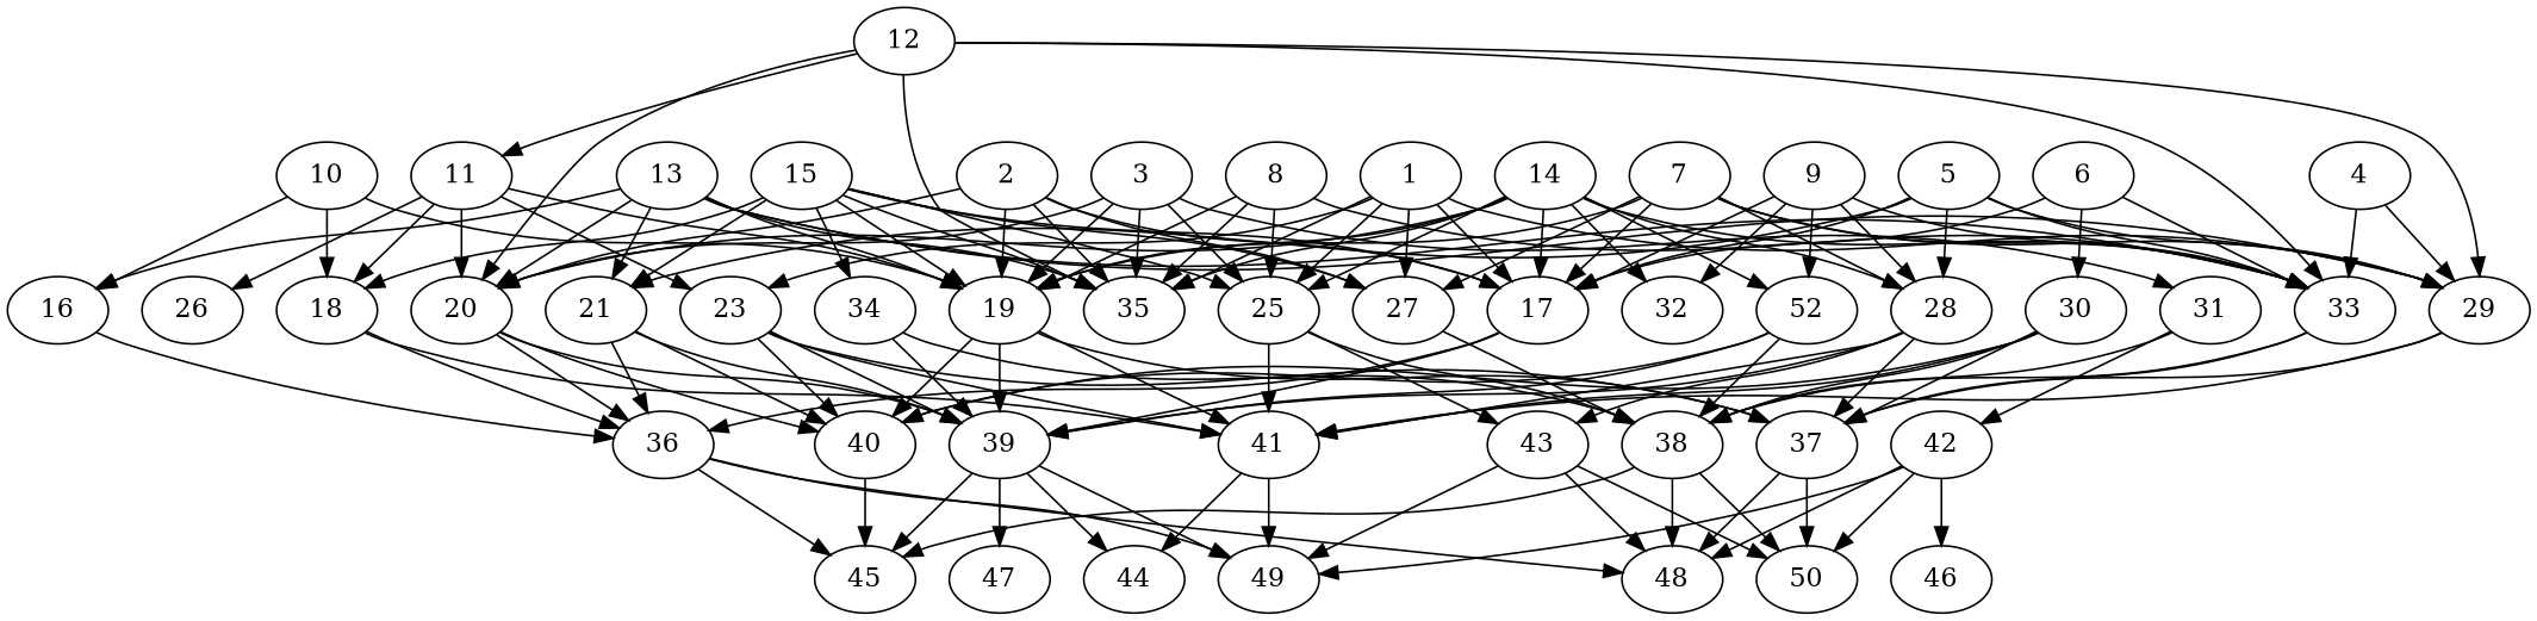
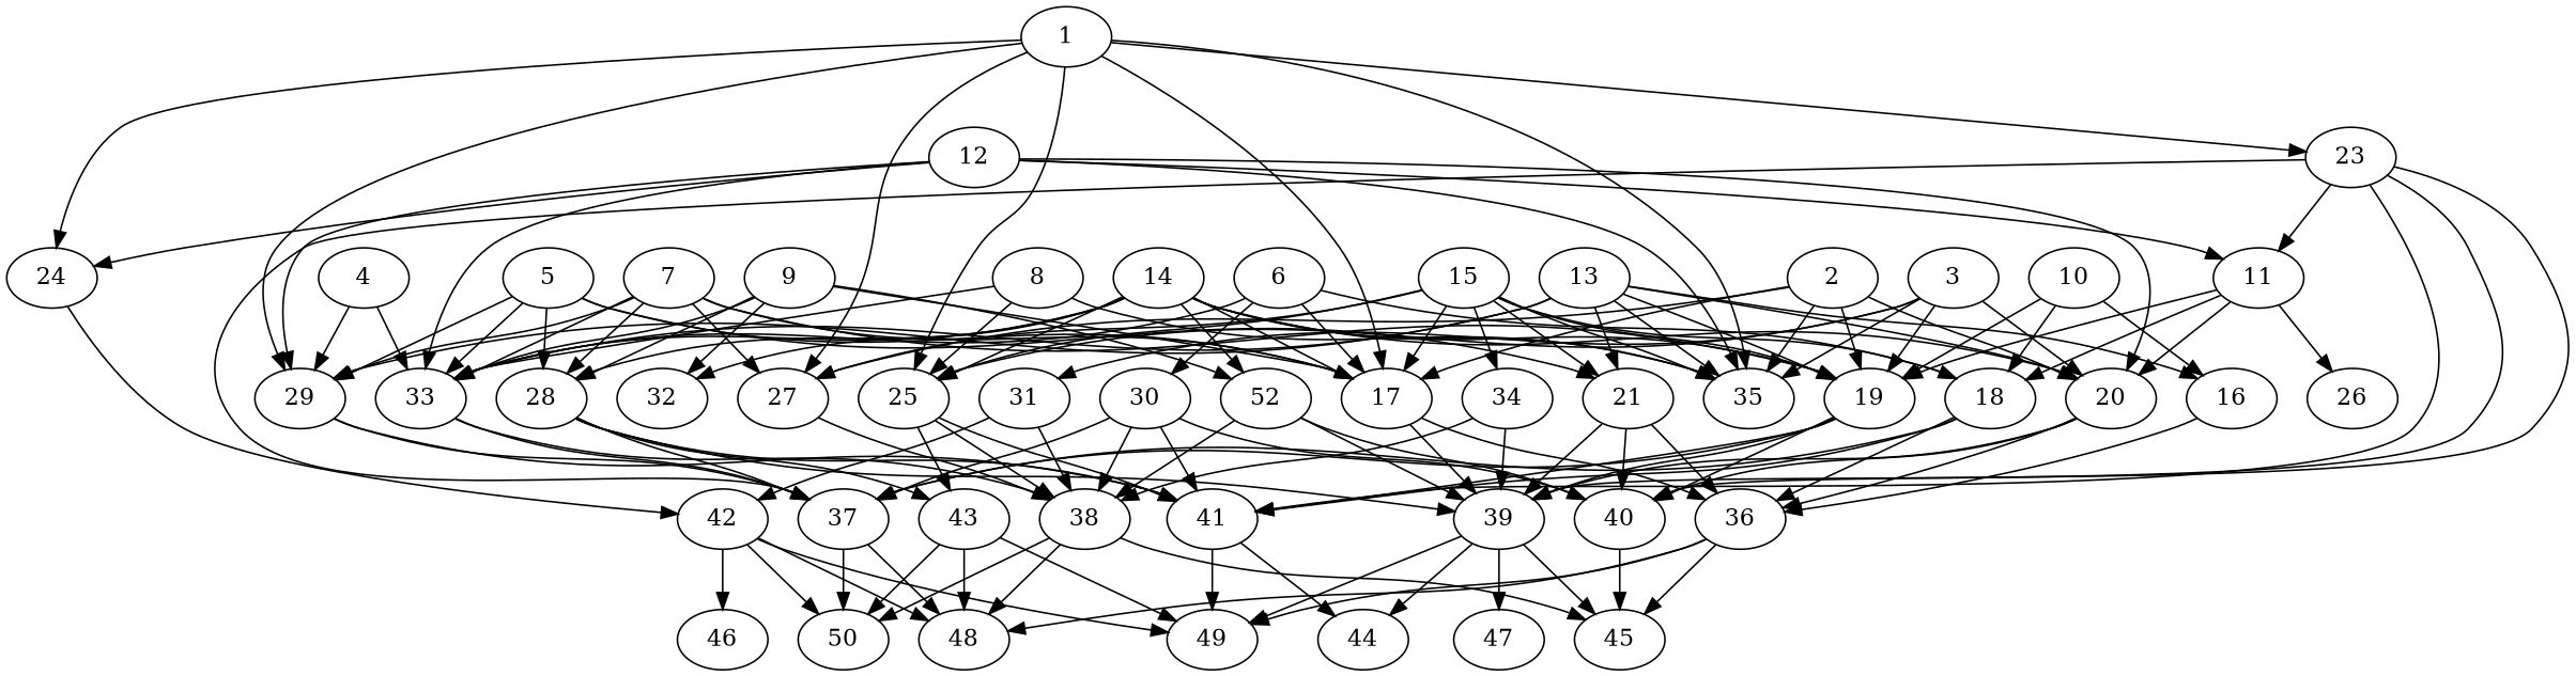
  digraph {
    node [alpha=0.08]
    1 [alpha=0.10 expect_size=8581120]
    17 [alpha=0.05 expect_size=52016128]
    23 [alpha=0.00 expect_size=18000896]
+   24 [alpha=0.18 expect_size=50344960]
    25 [alpha=0.19 expect_size=48638976]
    27 [alpha=0.01 expect_size=50866176]
    29 [alpha=0.15 expect_size=46651392]
    35 [alpha=0.18 expect_size=6390784]
    36 [alpha=0.12 expect_size=50769920]
    39 [alpha=0.11 expect_size=43374592]
    37 [alpha=0.07 expect_size=22651904]
    41 [alpha=0.12 expect_size=11915264]
    40 [alpha=0.04 expect_size=31836160]
    42 [alpha=0.13 expect_size=20002816]
    38 [alpha=0.17 expect_size=23969792]
    43 [alpha=0.19 expect_size=21998592]
    45 [expect_size=38932480]
    48 [alpha=0.13 expect_size=32600064]
    49 [expect_size=25204736]
    44 [alpha=0.05 expect_size=7632896]
    47 [alpha=0.15 expect_size=16625664]
    50 [alpha=0.14 expect_size=51805184]
    46 [alpha=0.02 expect_size=34327552]
    2 [alpha=0.10 expect_size=24563712]
    19 [alpha=0.13 expect_size=15424512]
    20 [alpha=0.10 expect_size=49550336]
    3 [alpha=0.11 expect_size=52421632]
    31 [alpha=0.03 expect_size=5617664]
    4 [alpha=0.19 expect_size=33440768]
    33 [alpha=0.14 expect_size=9555968]
    5 [alpha=0.04 expect_size=10349568]
    21 [expect_size=38825984]
    28 [expect_size=15460352]
    6 [alpha=0.10 expect_size=26230784]
    18 [alpha=0.13 expect_size=42566656]
    30 [alpha=0.12 expect_size=30078976]
    7 [alpha=0.16 expect_size=12804096]
    8 [expect_size=41078784]
    9 [alpha=0.14 expect_size=50583552]
    n40 [alpha=0.14 expect_size=37033984 label=52]
    32 [alpha=0.01 expect_size=23793664]
    10 [alpha=0.15 expect_size=27803648]
    16 [alpha=0.09 expect_size=28050432]
    11 [alpha=0.19 expect_size=41633792]
    26 [expect_size=28926976]
    12 [alpha=0.12 expect_size=18327552]
    13 [alpha=0.14 expect_size=42159104]
    14 [alpha=0.19 expect_size=20082688]
    15 [alpha=0.12 expect_size=18043904]
    34 [alpha=0.13 expect_size=10083328]
    1 -> 17
    1 -> 23
+   1 -> 24
    1 -> 25
    1 -> 27
    1 -> 29
    1 -> 35
    17 -> 36
    17 -> 39
    23 -> 39
    23 -> 37
    23 -> 41
    23 -> 40
+   24 -> 42
    25 -> 41
    25 -> 38
    25 -> 43
    27 -> 38
    29 -> 37
    29 -> 41
    36 -> 45
    36 -> 48
    36 -> 49
    39 -> 45
    39 -> 49
    39 -> 44
    39 -> 47
    37 -> 48
    37 -> 50
    41 -> 49
    41 -> 44
    40 -> 45
    42 -> 48
    42 -> 49
    42 -> 50
    42 -> 46
    38 -> 45
    38 -> 48
    38 -> 50
    43 -> 48
    43 -> 49
    43 -> 50
    2 -> 17
    2 -> 27
    2 -> 35
    2 -> 19
    2 -> 20
    19 -> 39
    19 -> 37
    19 -> 41
    19 -> 40
    20 -> 36
    20 -> 39
    20 -> 40
    3 -> 25
    3 -> 35
    3 -> 19
    3 -> 20
    3 -> 31
    31 -> 42
    31 -> 38
    4 -> 29
    4 -> 33
    33 -> 37
    33 -> 38
    5 -> 17
    5 -> 29
    5 -> 33
    5 -> 21
    5 -> 28
    21 -> 36
    21 -> 39
    21 -> 40
    28 -> 39
    28 -> 37
    28 -> 41
    28 -> 43
    6 -> 17
    6 -> 33
+   6 -> 18
    6 -> 30
    18 -> 36
+   18 -> 37
    18 -> 41
    30 -> 37
    30 -> 41
    30 -> 40
    30 -> 38
    7 -> 17
    7 -> 27
    7 -> 29
    7 -> 19
    7 -> 33
    7 -> 28
    8 -> 25
    8 -> 35
-   8 -> 19
    8 -> 33
    9 -> 17
    9 -> 33
    9 -> 28
    9 -> n40
    9 -> 32
    n40 -> 39
    n40 -> 40
    n40 -> 38
    10 -> 19
    10 -> 18
    10 -> 16
    16 -> 36
-   11 -> 23
+   23 -> 11
    11 -> 19
    11 -> 20
    11 -> 18
    11 -> 26
+   12 -> 24
    12 -> 29
    12 -> 35
    12 -> 20
    12 -> 33
    12 -> 11
    13 -> 29
    13 -> 35
    13 -> 19
    13 -> 20
    13 -> 33
    13 -> 21
    13 -> 16
    14 -> 17
    14 -> 25
    14 -> 35
    14 -> 19
    14 -> 20
    14 -> 33
    14 -> 28
    14 -> n40
    14 -> 32
    15 -> 17
    15 -> 25
    15 -> 27
    15 -> 35
    15 -> 19
    15 -> 21
    15 -> 18
    15 -> 34
    34 -> 39
    34 -> 38
  }
